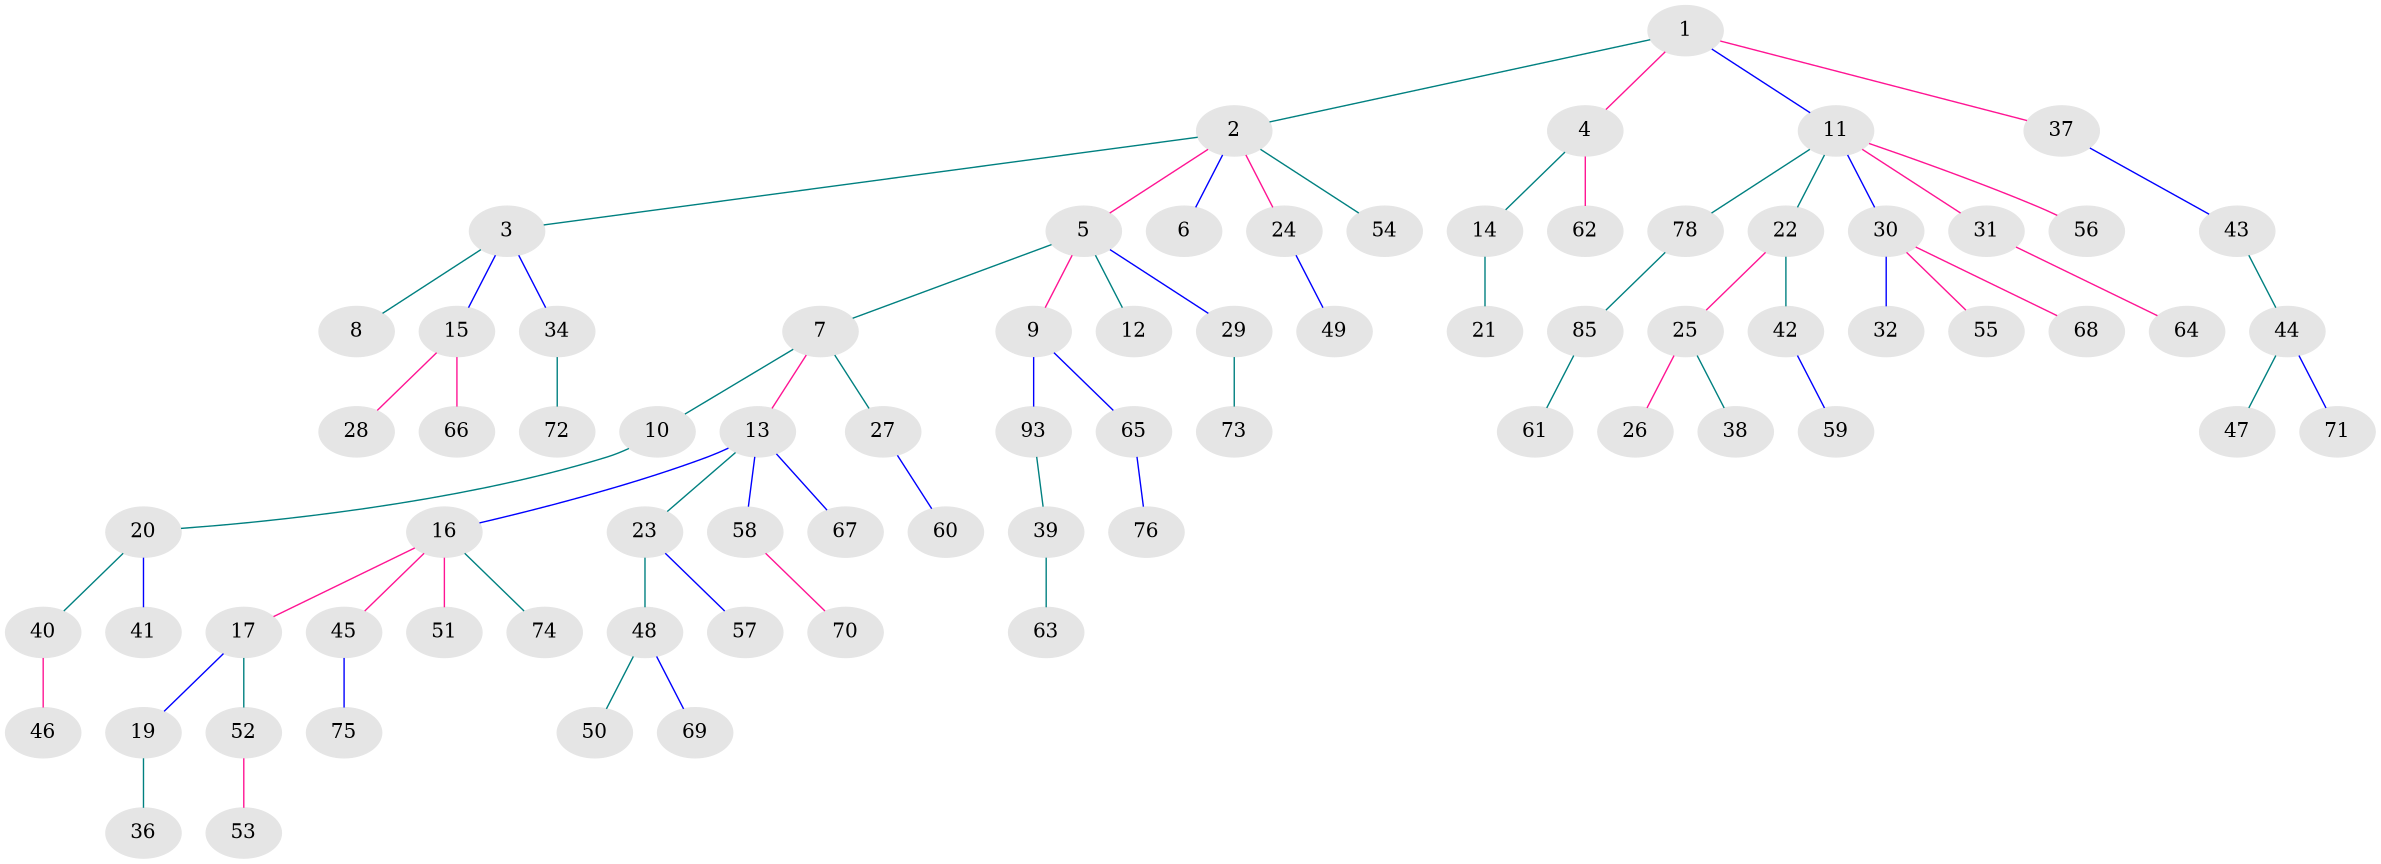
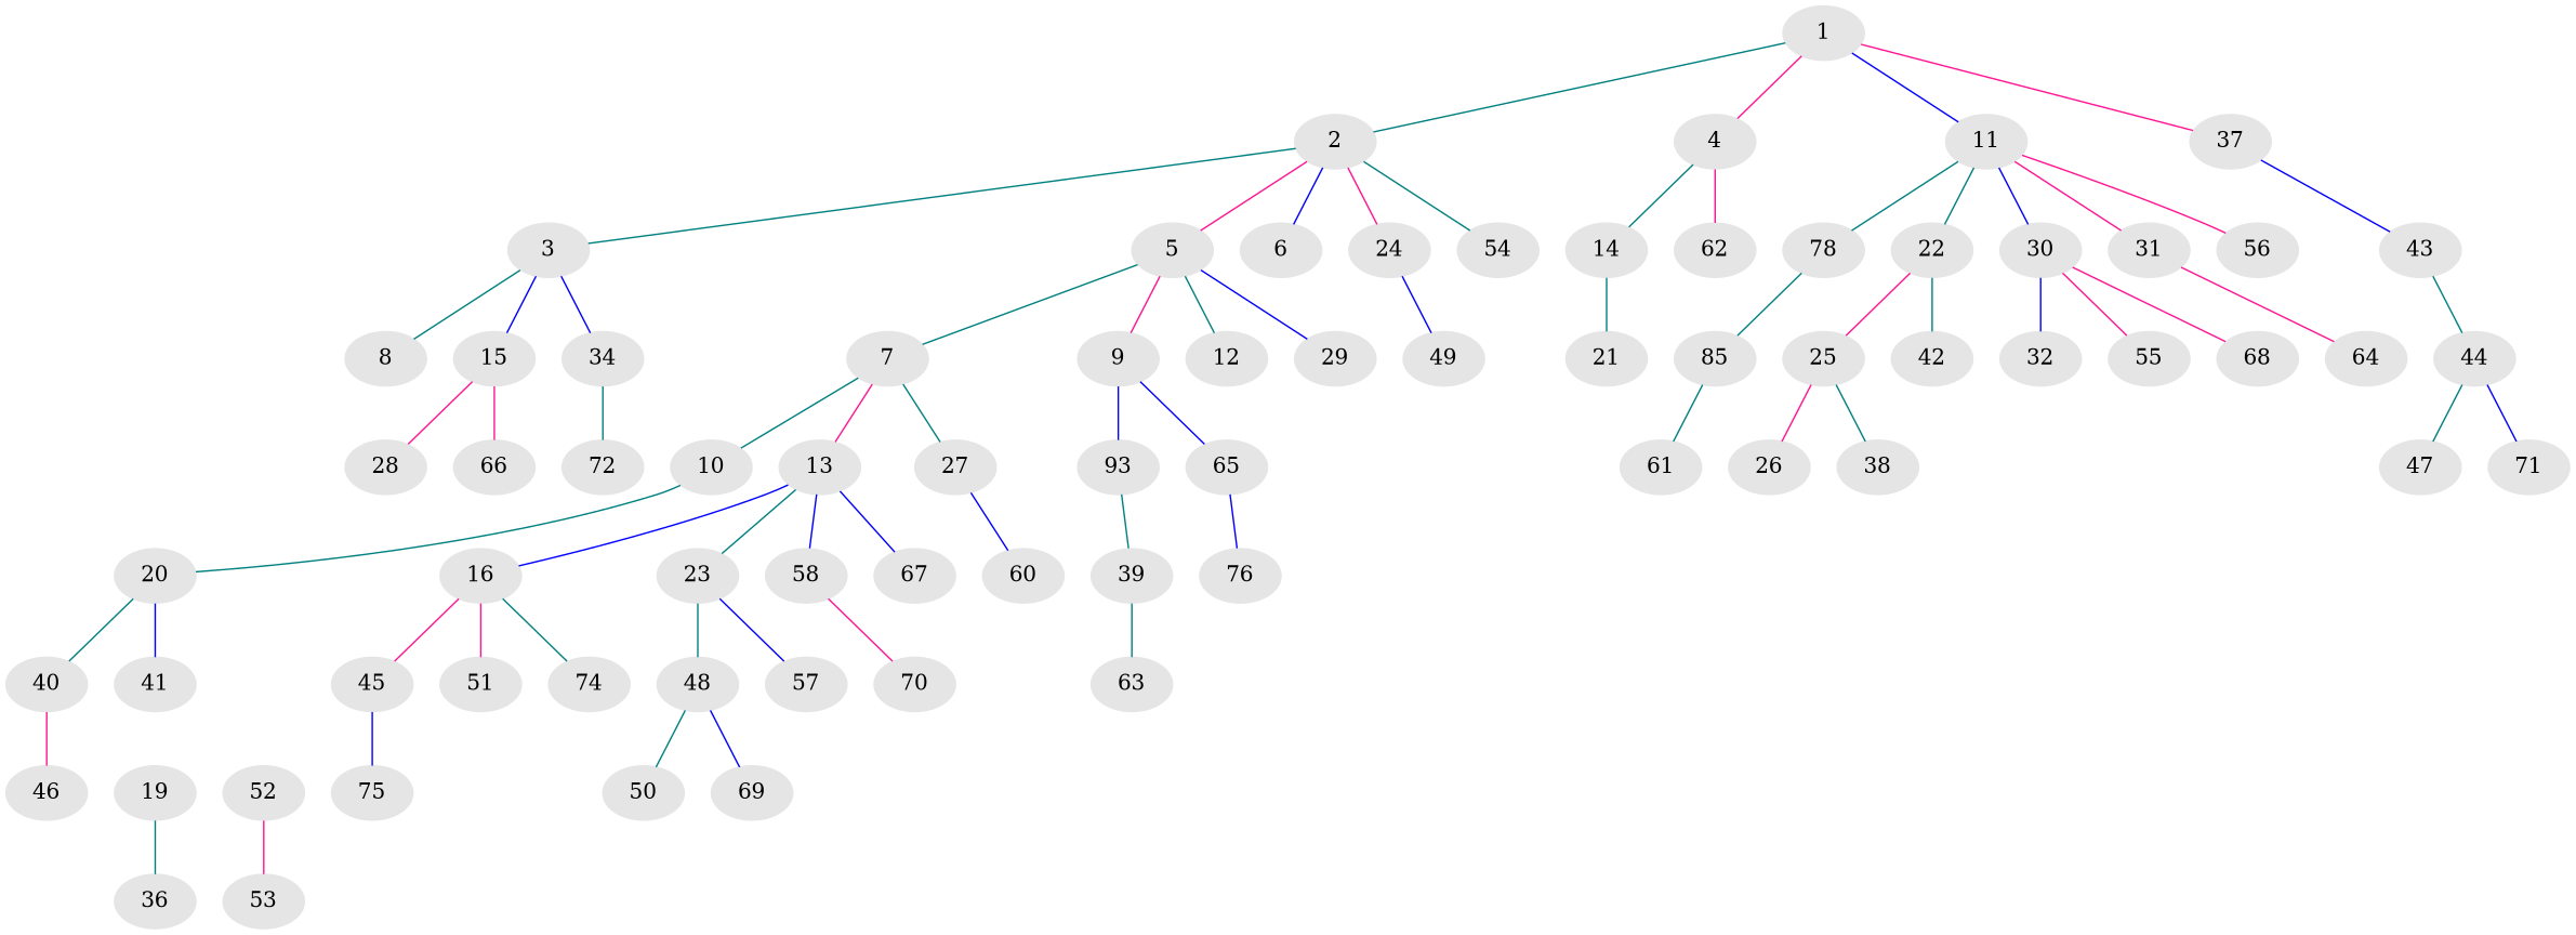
  graph {
    node [color=gray90 style=filled]
    edge [color=teal]
    1
    2
    4
    11
    37
    3
    5
    6
    24
    54
    14
    62
    n13 [label=78]
    22
    30
    31
    56
    43
    8
    15
    34
    7
    9
    12
    29
    49
    28
    66
    72
    21
    10
    13
    27
    n34 [label=93]
    65
-   73
    20
    16
    23
    58
    67
    60
    39
    76
    40
    41
    n47 [label=85]
    25
    42
    32
    55
    68
    64
-   17
    45
    51
    74
    48
    57
    70
    19
    52
    75
    36
    53
    61
    46
    26
    38
-   59
    50
    69
    63
    44
    47
    71
    1 -- 2
    1 -- 4 [color=deeppink]
    1 -- 11 [color=blue]
    1 -- 37 [color=deeppink]
    2 -- 3
    2 -- 5 [color=deeppink]
    2 -- 6 [color=blue]
    2 -- 24 [color=deeppink]
    2 -- 54
    4 -- 14
    4 -- 62 [color=deeppink]
    11 -- n13
    11 -- 22
    11 -- 30 [color=blue]
    11 -- 31 [color=deeppink]
    11 -- 56 [color=deeppink]
    37 -- 43 [color=blue]
    3 -- 8
    3 -- 15 [color=blue]
    3 -- 34 [color=blue]
    5 -- 7
    5 -- 9 [color=deeppink]
    5 -- 12
    5 -- 29 [color=blue]
    24 -- 49 [color=blue]
    14 -- 21
    n13 -- n47
    22 -- 25 [color=deeppink]
    22 -- 42
    30 -- 32 [color=blue]
    30 -- 55 [color=deeppink]
    30 -- 68 [color=deeppink]
    31 -- 64 [color=deeppink]
    43 -- 44
    15 -- 28 [color=deeppink]
    15 -- 66 [color=deeppink]
    34 -- 72
    7 -- 10
    7 -- 13 [color=deeppink]
    7 -- 27
    9 -- n34 [color=blue]
    9 -- 65 [color=blue]
-   29 -- 73
    10 -- 20
    13 -- 16 [color=blue]
    13 -- 23
    13 -- 58 [color=blue]
    13 -- 67 [color=blue]
    27 -- 60 [color=blue]
    n34 -- 39
    65 -- 76 [color=blue]
    20 -- 40
    20 -- 41 [color=blue]
-   16 -- 17 [color=deeppink]
    16 -- 45 [color=deeppink]
    16 -- 51 [color=deeppink]
    16 -- 74
    23 -- 48
    23 -- 57 [color=blue]
    58 -- 70 [color=deeppink]
    39 -- 63
    40 -- 46 [color=deeppink]
    n47 -- 61
    25 -- 26 [color=deeppink]
    25 -- 38
-   42 -- 59 [color=blue]
-   17 -- 19 [color=blue]
-   17 -- 52
    45 -- 75 [color=blue]
    48 -- 50
    48 -- 69 [color=blue]
    19 -- 36
    52 -- 53 [color=deeppink]
    44 -- 47
    44 -- 71 [color=blue]
  }
